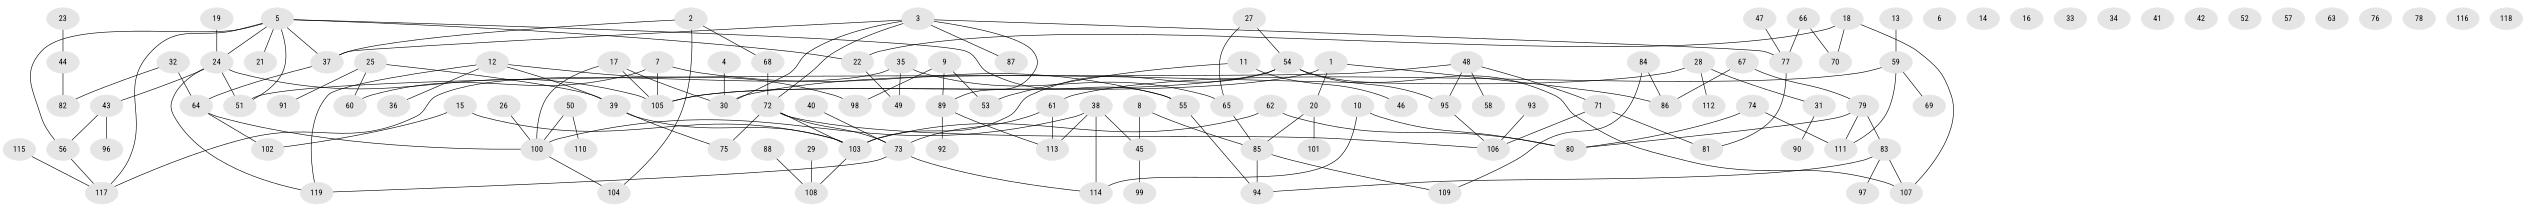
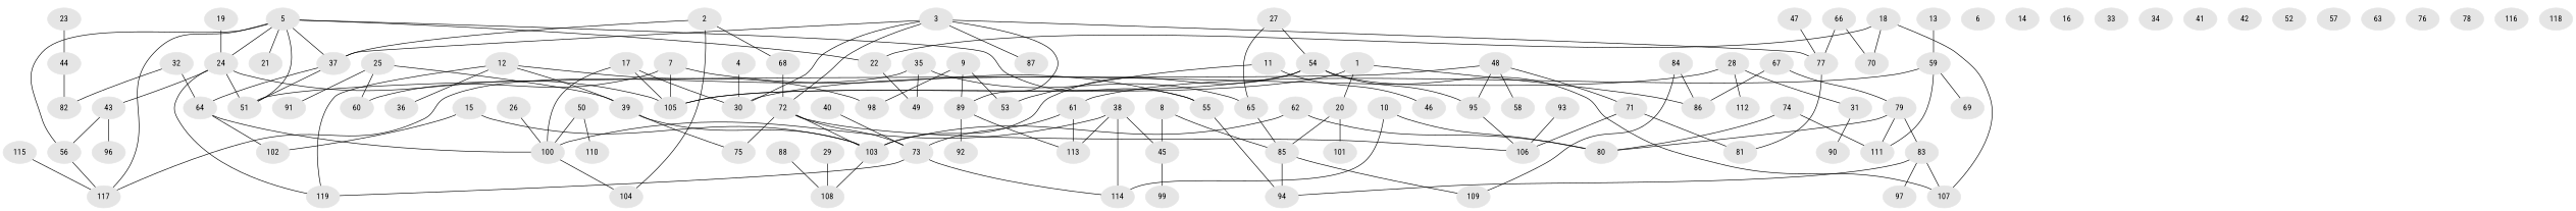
  graph {
    fontname="Roboto Condensed"
    node [color=gray90 fontname="Roboto Condensed" style=filled]
    edge [fontname="Roboto Condensed"]
    1
    20
    86
    105
    85
    101
    2
    37
    68
    104
    51
    64
    72
    3
    30
    77
    87
    89
    103
    75
    73
    106
    81
    113
    92
    4
    5
    21
    22
    24
    55
    56
    117
    49
    119
    43
    94
    6
    7
    60
    8
    45
    99
    109
    9
    53
    98
    10
    80
    114
    11
    46
    12
    36
    39
    13
    59
    61
    69
    111
    14
    15
    102
    108
    16
    17
    100
    18
    70
    107
    19
    23
    44
    82
    96
    25
    91
    26
    27
    54
    65
    95
    28
    31
    112
    90
    29
    32
    33
    34
    35
    38
    40
    41
    42
    47
    48
    58
    71
    50
    110
    52
    57
    62
    63
    66
    67
    79
    83
    74
    76
    78
    97
    84
    88
    93
    115
    116
    118
    1 -- 20
    1 -- 86
    1 -- 105
    20 -- 85
    20 -- 101
    85 -- 94
    85 -- 109
    2 -- 37
    2 -- 68
    2 -- 104
+   37 -- 51
    37 -- 64
    68 -- 72
    64 -- 102
    64 -- 100
    72 -- 103
    72 -- 75
    72 -- 73
    72 -- 106
    3 -- 37
    3 -- 72
    3 -- 30
    3 -- 77
    3 -- 87
    3 -- 89
    77 -- 81
    89 -- 113
    89 -- 92
    103 -- 108
    73 -- 119
    73 -- 114
    4 -- 30
    5 -- 37
    5 -- 51
    5 -- 21
    5 -- 22
    5 -- 24
    5 -- 55
    5 -- 56
    5 -- 117
    22 -- 49
    24 -- 105
    24 -- 51
    24 -- 119
    24 -- 43
    55 -- 94
    56 -- 117
    43 -- 56
    43 -- 96
    7 -- 105
    7 -- 55
    7 -- 60
    8 -- 85
    8 -- 45
    45 -- 99
    9 -- 89
    9 -- 53
    9 -- 98
    10 -- 80
    10 -- 114
    11 -- 53
    11 -- 46
    12 -- 119
    12 -- 98
    12 -- 36
    12 -- 39
    39 -- 103
    39 -- 75
    13 -- 59
    59 -- 61
    59 -- 69
    59 -- 111
    61 -- 73
    61 -- 113
    15 -- 103
    15 -- 102
    17 -- 105
    17 -- 30
    17 -- 100
    100 -- 104
    18 -- 22
    18 -- 70
    18 -- 107
    19 -- 24
    23 -- 44
    44 -- 82
    25 -- 60
    25 -- 39
    25 -- 91
    26 -- 100
    27 -- 54
    27 -- 65
    54 -- 105
    54 -- 103
    54 -- 107
    54 -- 95
    65 -- 85
    95 -- 106
    28 -- 30
    28 -- 31
    28 -- 112
    31 -- 90
    29 -- 108
    32 -- 64
    32 -- 82
    35 -- 117
    35 -- 49
    35 -- 65
    38 -- 113
    38 -- 45
    38 -- 114
    38 -- 100
    40 -- 73
    47 -- 77
    48 -- 51
    48 -- 95
    48 -- 58
    48 -- 71
    71 -- 106
    71 -- 81
    50 -- 100
    50 -- 110
    62 -- 103
    62 -- 80
    66 -- 77
    66 -- 70
    67 -- 86
    67 -- 79
    79 -- 80
    79 -- 111
    79 -- 83
    83 -- 94
    83 -- 107
    83 -- 97
    74 -- 80
    74 -- 111
    84 -- 86
    84 -- 109
    88 -- 108
    93 -- 106
    115 -- 117
  }
